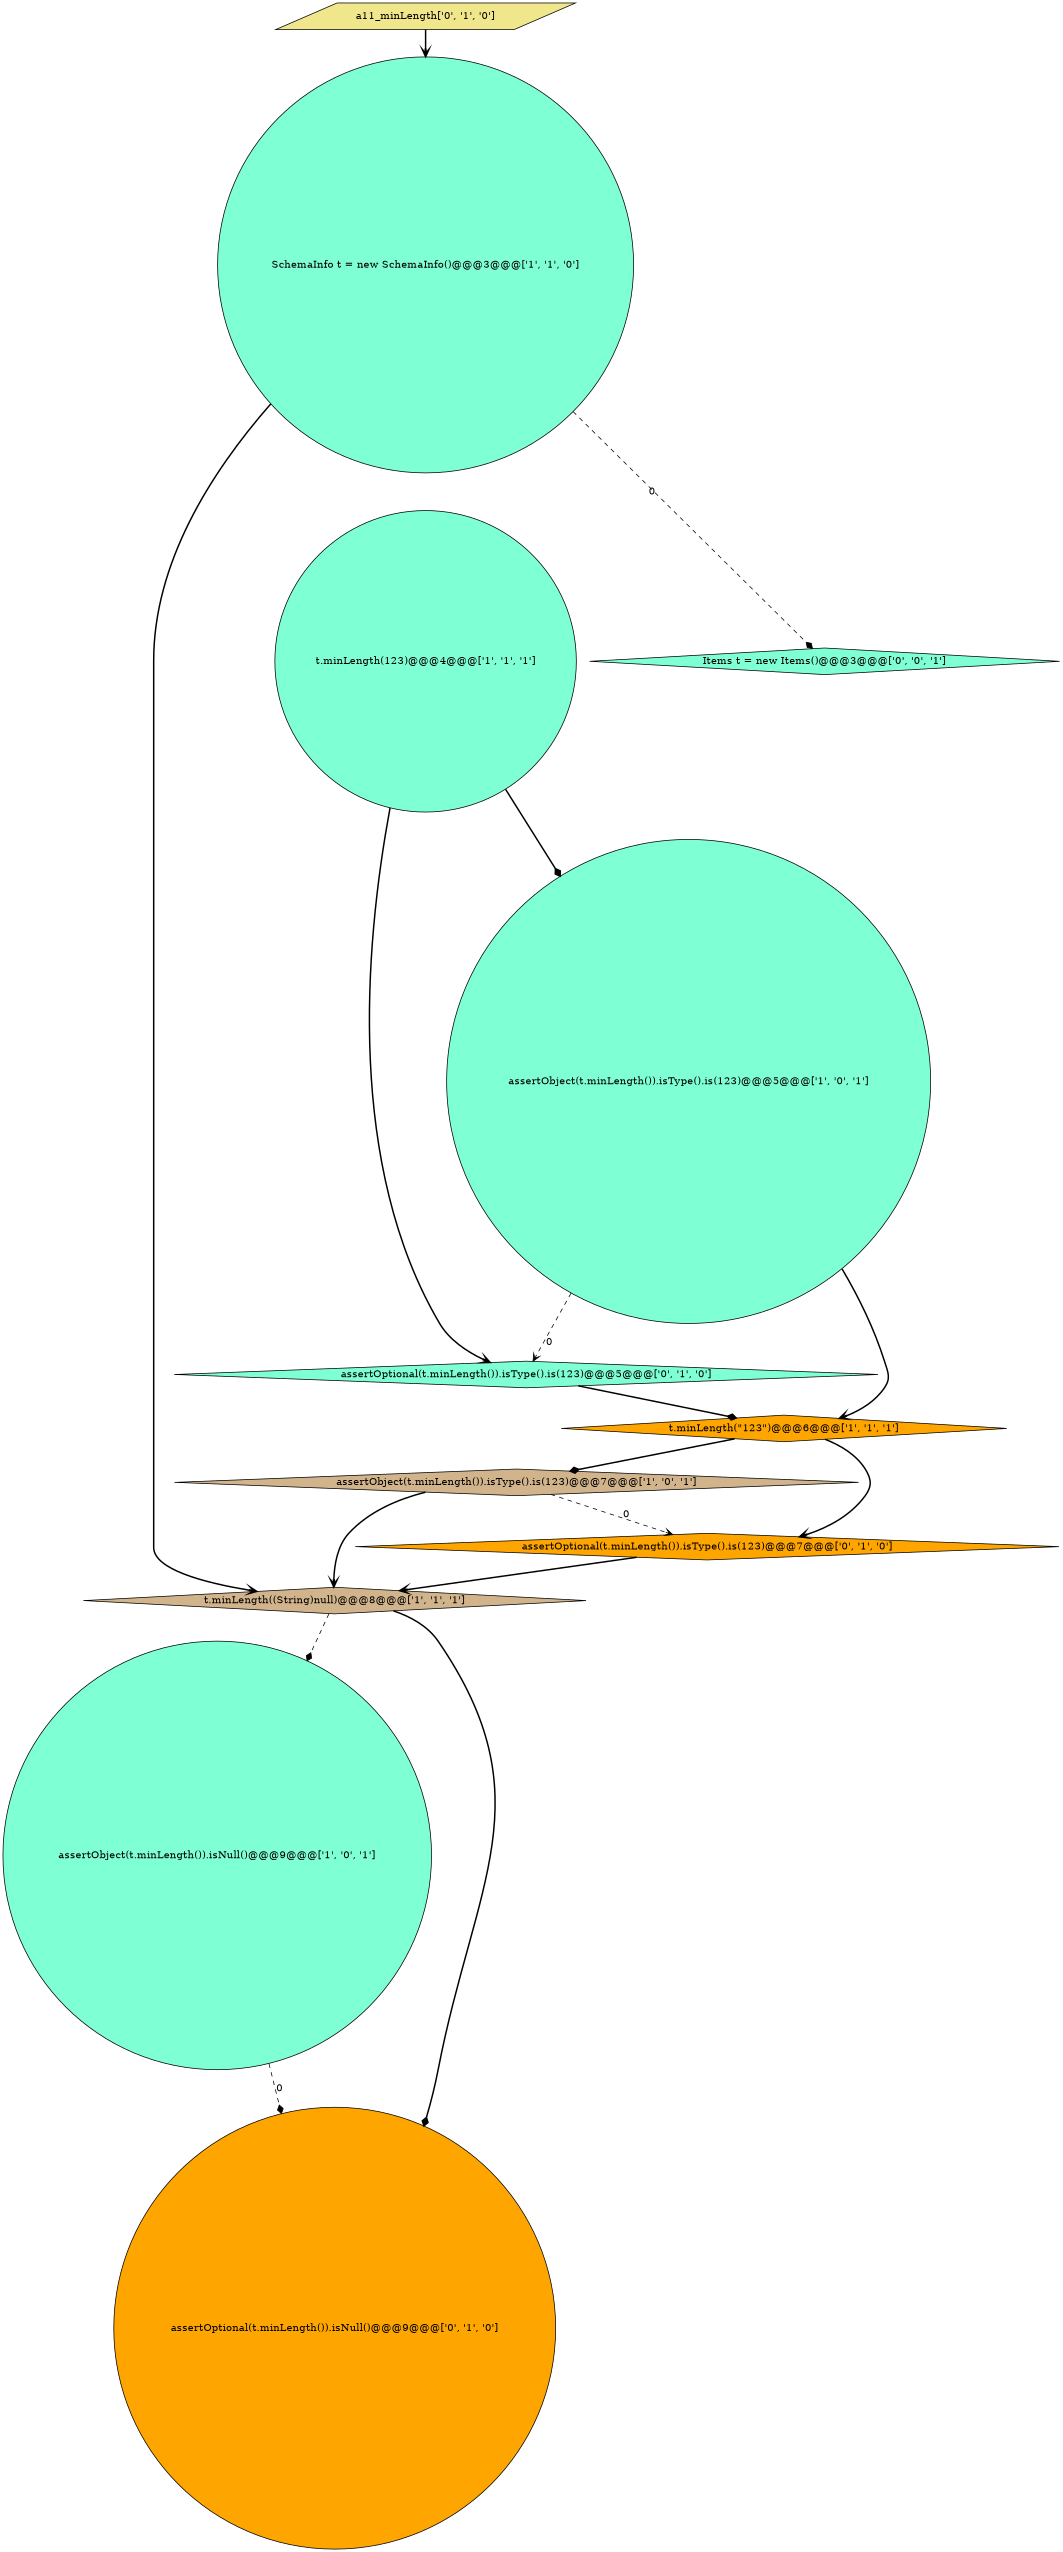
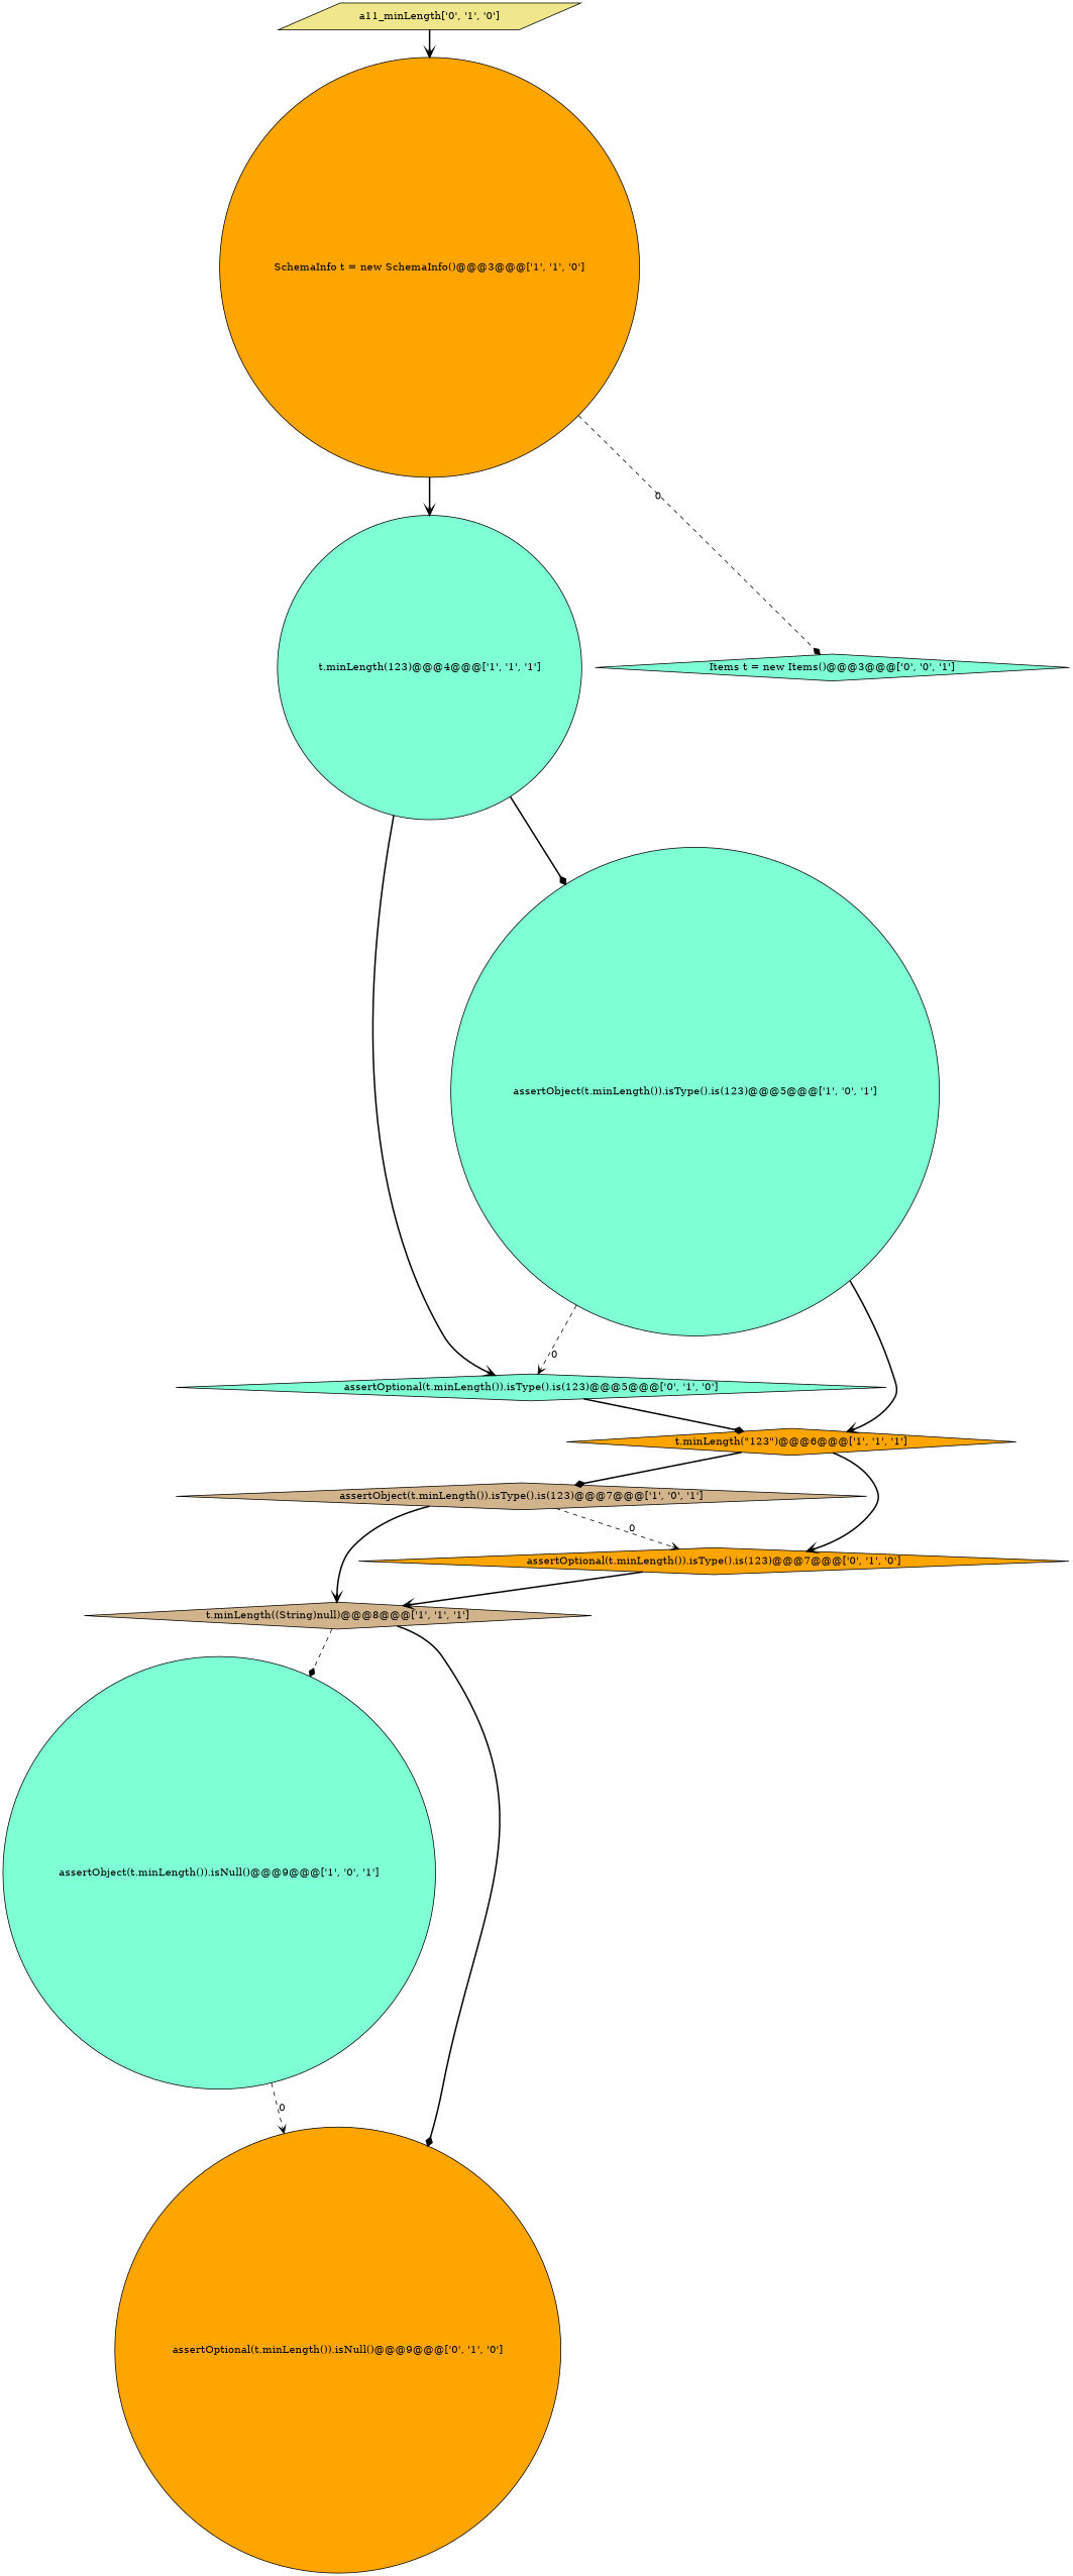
  digraph {
    node [fillcolor=aquamarine shape=diamond style=filled]
    edge [arrowhead=vee style=bold]
    n1 [fillcolor=tan label="assertObject(t.minLength()).isType().is(123)@@@7@@@['1', '0', '1']"]
    n2 [fillcolor=tan label="t.minLength((String)null)@@@8@@@['1', '1', '1']"]
    n3 [fillcolor=orange label="assertOptional(t.minLength()).isType().is(123)@@@7@@@['0', '1', '0']"]
    n4 [label="assertObject(t.minLength()).isNull()@@@9@@@['1', '0', '1']" shape=circle]
    n5 [fillcolor=orange label="assertOptional(t.minLength()).isNull()@@@9@@@['0', '1', '0']" shape=circle]
    n6 [label="assertOptional(t.minLength()).isType().is(123)@@@5@@@['0', '1', '0']"]
    n7 [fillcolor=orange label="t.minLength(\"123\")@@@6@@@['1', '1', '1']"]
    n8 [fillcolor=khaki label="a11_minLength['0', '1', '0']" shape=parallelogram]
-   n9 [label="SchemaInfo t = new SchemaInfo()@@@3@@@['1', '1', '0']" shape=circle]
+   n9 [fillcolor=orange label="SchemaInfo t = new SchemaInfo()@@@3@@@['1', '1', '0']" shape=circle]
    n10 [label="t.minLength(123)@@@4@@@['1', '1', '1']" shape=circle]
    n11 [label="Items t = new Items()@@@3@@@['0', '0', '1']"]
    n12 [label="assertObject(t.minLength()).isType().is(123)@@@5@@@['1', '0', '1']" shape=circle]
    n1 -> n2
    n1 -> n3 [label=0 style=dashed]
    n2 -> n4 [arrowhead=diamond style=dashed]
    n2 -> n5 [arrowhead=diamond]
    n3 -> n2
-   n4 -> n5 [arrowhead=diamond label=0 style=dashed]
+   n4 -> n5 [label=0 style=dashed]
    n6 -> n7 [arrowhead=diamond]
    n7 -> n1 [arrowhead=diamond]
    n7 -> n3
    n8 -> n9
-   n9 -> n2
+   n9 -> n10
    n9 -> n11 [arrowhead=diamond label=0 style=dashed]
    n10 -> n6
    n10 -> n12 [arrowhead=diamond]
    n12 -> n6 [label=0 style=dashed]
    n12 -> n7
  }
